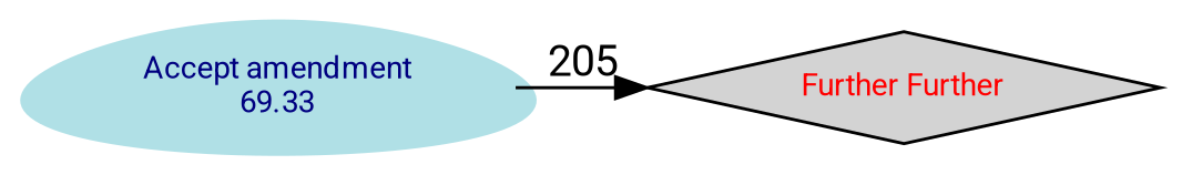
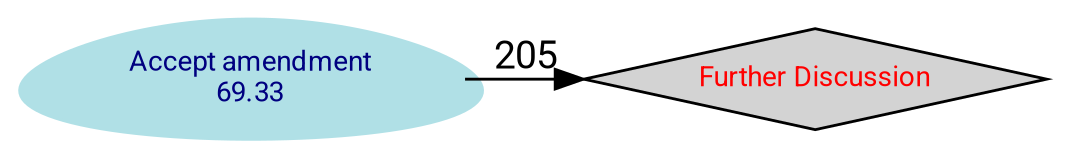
  digraph {
    ranksep=0.25
    rankdir=LR
    fontname=Roboto
    node [fontname=Roboto fontsize=10 style=filled]
    "Accept amendment\n69.33" [color=powderblue fontcolor=NavyBlue shape=egg]
-   "Further Discussion" [fontcolor=Red shape=diamond label="Further Further"]
+   "Further Discussion" [fontcolor=Red shape=diamond]
    "Accept amendment\n69.33" -> "Further Discussion" [label=205 fontname=Roboto]
  }
